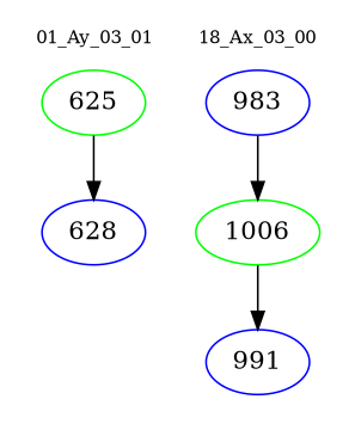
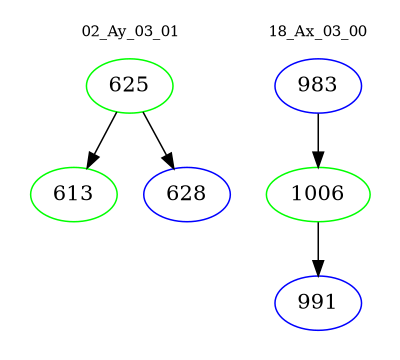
  digraph {
    node [color=green]
    edge [color=black]
    n1 [label=625]
+   n2 [label=613]
    n3 [color=blue label=628]
    n4 [color=blue label=983]
    n5 [color=blue label=991]
    n6 [label=1006]
    subgraph cluster_1 {
      color=white
      fontsize=10
-     label="01_Ay_03_01"
+     label="02_Ay_03_01"
      n1
+     n2
      n3
    }
    subgraph cluster_2 {
      color=white
      fontsize=10
      label="18_Ax_03_00"
      n4
      n5
      n6
    }
+   n1 -> n2
    n1 -> n3
    n4 -> n6
    n6 -> n5
  }
